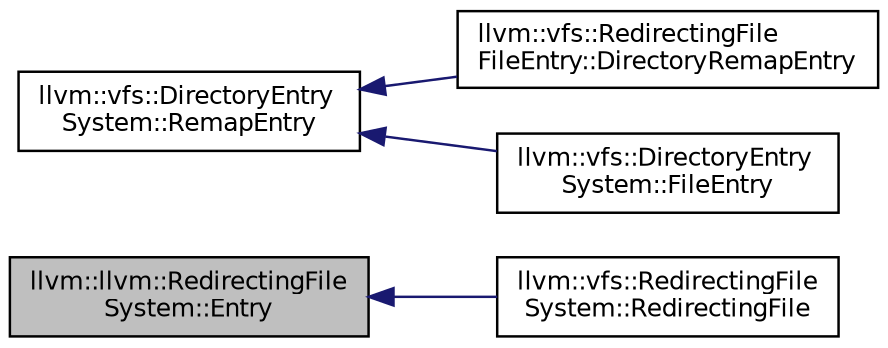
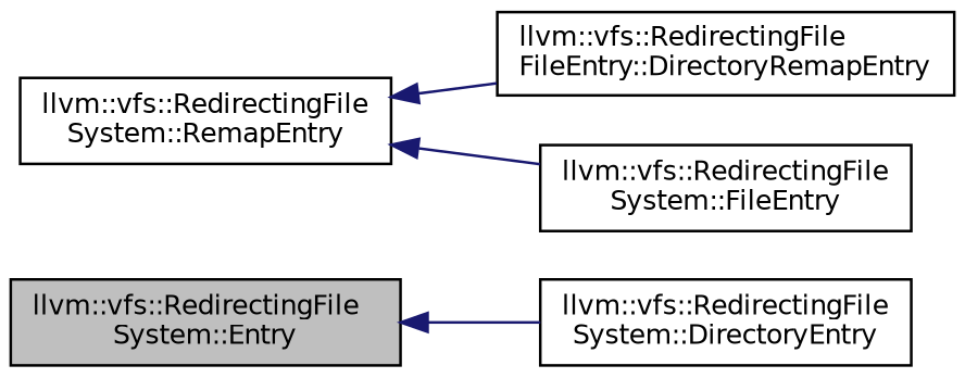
  digraph {
    rankdir=LR
    node [color=black fontname=Helvetica fontsize=10 shape=record]
    edge [color=midnightblue dir=back fontname=Helvetica fontsize=10 labelfontname=Helvetica labelfontsize=10 style=solid]
-   n1 [fillcolor=grey75 fontcolor=black height=0.2 label="llvm::llvm::RedirectingFile\lSystem::Entry" style=filled width=0.4]
-   n2 [height=0.2 label="llvm::vfs::RedirectingFile\lSystem::RedirectingFile" width=0.4]
-   n3 [height=0.2 label="llvm::vfs::DirectoryEntry\lSystem::RemapEntry" width=0.4]
+   n1 [fillcolor=grey75 fontcolor=black height=0.2 label="llvm::vfs::RedirectingFile\lSystem::Entry" style=filled width=0.4]
+   n2 [height=0.2 label="llvm::vfs::RedirectingFile\lSystem::DirectoryEntry" width=0.4]
+   n3 [height=0.2 label="llvm::vfs::RedirectingFile\lSystem::RemapEntry" width=0.4]
    n4 [height=0.2 label="llvm::vfs::RedirectingFile\lFileEntry::DirectoryRemapEntry" width=0.4]
-   n5 [height=0.2 label="llvm::vfs::DirectoryEntry\lSystem::FileEntry" width=0.4]
+   n5 [height=0.2 label="llvm::vfs::RedirectingFile\lSystem::FileEntry" width=0.4]
    n1 -> n2
    n3 -> n4
    n3 -> n5
  }
